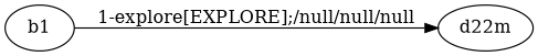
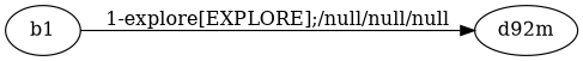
  digraph {
    rankdir=LR
    b1
-   d22m
+   d22m [label=d92m]
    b1 -> d22m [label="1-explore[EXPLORE];/null/null/null"]
  }
